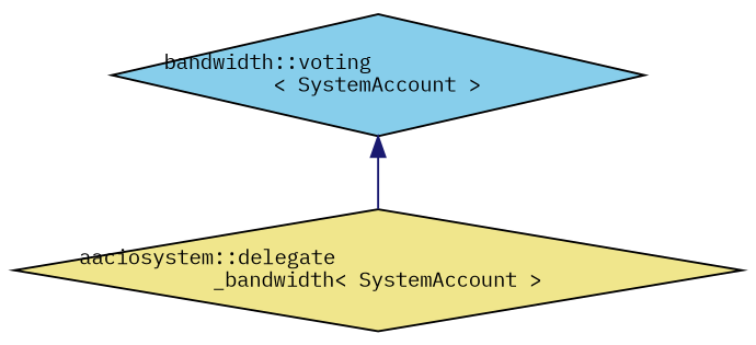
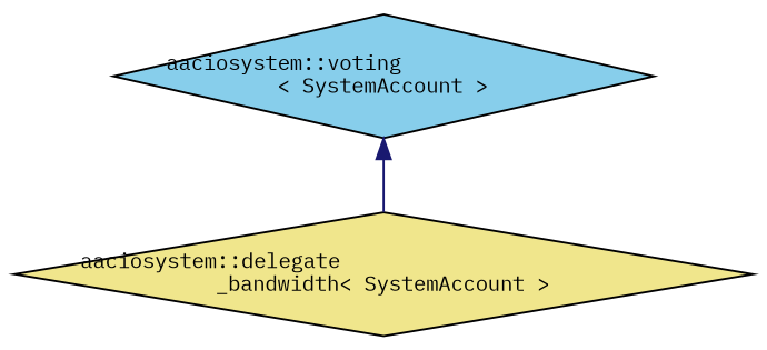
  digraph {
    fontname="IBM Plex Mono"
    node [color=black fontname="IBM Plex Mono" fontsize=10 shape=diamond style=filled]
    n1 [fillcolor=khaki fontcolor=black height=0.2 label="aaciosystem::delegate\l_bandwidth\< SystemAccount \>" width=0.4]
-   n2 [fillcolor=skyblue height=0.2 label="bandwidth::voting\l\< SystemAccount \>" width=0.4]
+   n2 [fillcolor=skyblue height=0.2 label="aaciosystem::voting\l\< SystemAccount \>" width=0.4]
    n2 -> n1 [color=midnightblue dir=back fontname="IBM Plex Mono" fontsize=10 labelfontname=Helvetica labelfontsize=10 style=solid]
  }
